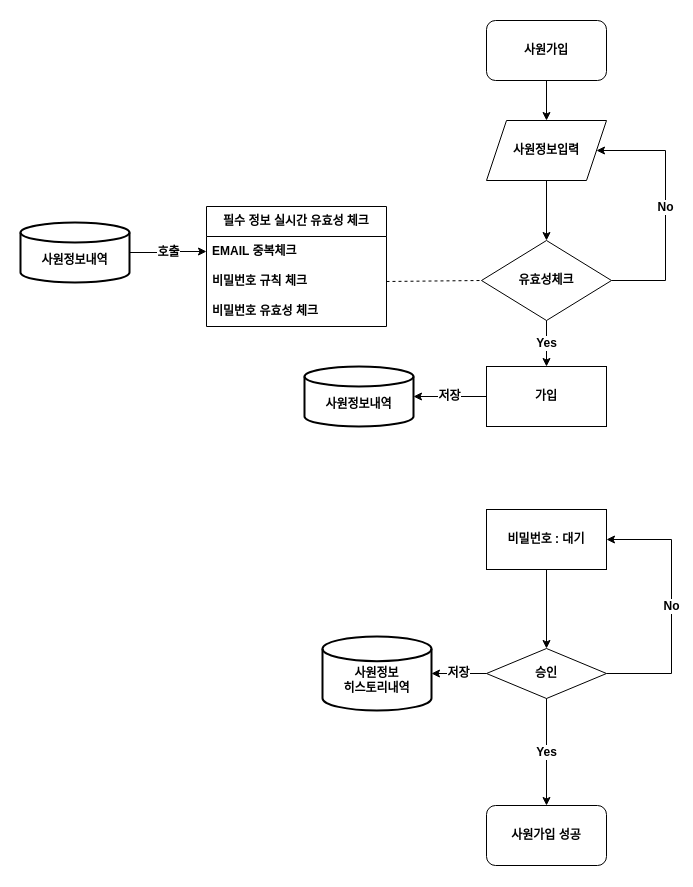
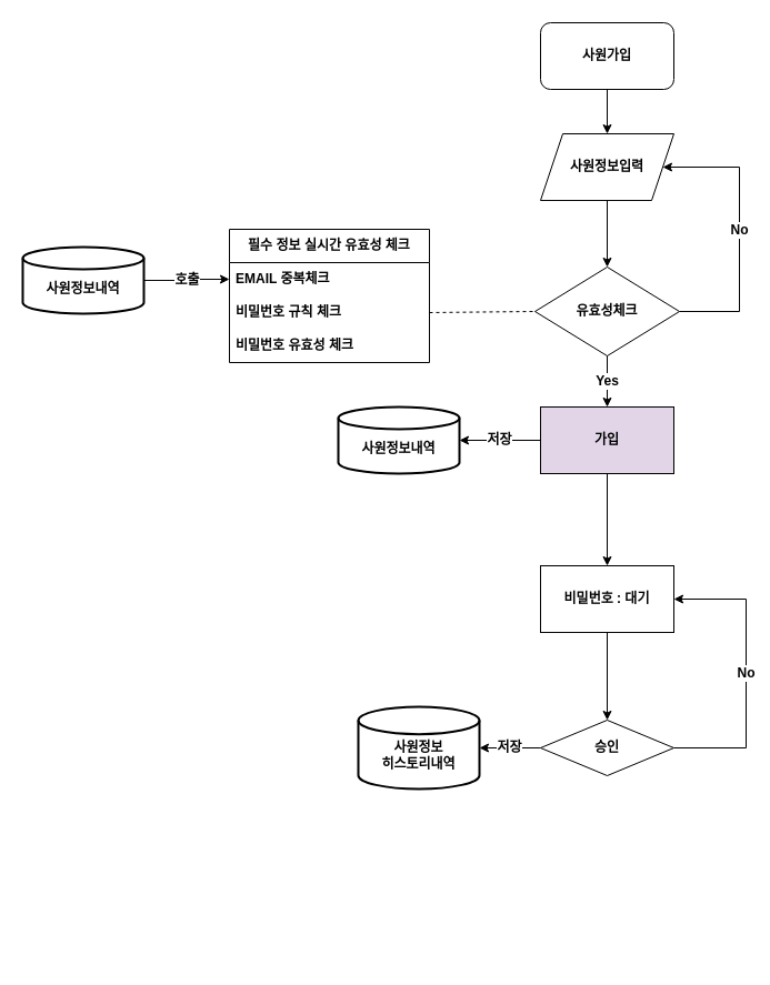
  <mxCell id="0" />
  <mxCell id="1" parent="0" />
  <mxCell id="2" value="사원가입" style="rounded=1;whiteSpace=wrap;html=1;fontSize=12;fontStyle=1" vertex="1" parent="1"><mxGeometry x="486" y="20" width="120" height="60" as="geometry" /></mxCell>
  <mxCell id="3" value="사원정보입력" style="shape=parallelogram;perimeter=parallelogramPerimeter;whiteSpace=wrap;html=1;fixedSize=1;fontSize=12;fontStyle=1" vertex="1" parent="1"><mxGeometry x="486" y="120" width="120" height="60" as="geometry" /></mxCell>
  <mxCell id="4" value="" style="edgeStyle=orthogonalEdgeStyle;rounded=0;orthogonalLoop=1;jettySize=auto;html=1;fontSize=12;fontStyle=1" edge="1" parent="1" source="2" target="3"><mxGeometry relative="1" as="geometry" /></mxCell>
  <mxCell id="5" value="No" style="edgeStyle=orthogonalEdgeStyle;rounded=0;orthogonalLoop=1;jettySize=auto;html=1;entryX=1;entryY=0.5;entryDx=0;entryDy=0;fontSize=12;fontStyle=1" edge="1" parent="1" source="6" target="3"><mxGeometry relative="1" as="geometry"><Array as="points"><mxPoint x="665" y="280" /><mxPoint x="665" y="150" /></Array></mxGeometry></mxCell>
  <mxCell id="6" value="유효성체크" style="rhombus;whiteSpace=wrap;html=1;fontSize=12;fontStyle=1" vertex="1" parent="1"><mxGeometry x="481" y="240" width="130" height="80" as="geometry" /></mxCell>
  <mxCell id="7" value="" style="edgeStyle=orthogonalEdgeStyle;rounded=0;orthogonalLoop=1;jettySize=auto;html=1;fontSize=12;fontStyle=1" edge="1" parent="1" source="3" target="6"><mxGeometry relative="1" as="geometry" /></mxCell>
  <mxCell id="8" value="비밀번호 : 대기" style="whiteSpace=wrap;html=1;fontSize=12;fontStyle=1" vertex="1" parent="1"><mxGeometry x="486" y="509" width="120" height="60" as="geometry" /></mxCell>
  <mxCell id="9" value="No" style="edgeStyle=orthogonalEdgeStyle;rounded=0;orthogonalLoop=1;jettySize=auto;html=1;entryX=1;entryY=0.5;entryDx=0;entryDy=0;fontSize=12;fontStyle=1" edge="1" parent="1" source="10" target="8"><mxGeometry relative="1" as="geometry"><Array as="points"><mxPoint x="671" y="673" /><mxPoint x="671" y="539" /></Array></mxGeometry></mxCell>
  <mxCell id="10" value="승인" style="rhombus;whiteSpace=wrap;html=1;fontSize=12;fontStyle=1" vertex="1" parent="1"><mxGeometry x="486" y="648" width="120" height="50" as="geometry" /></mxCell>
  <mxCell id="11" value="" style="edgeStyle=orthogonalEdgeStyle;rounded=0;orthogonalLoop=1;jettySize=auto;html=1;fontSize=12;fontStyle=1" edge="1" parent="1" source="8" target="10"><mxGeometry relative="1" as="geometry" /></mxCell>
- <mxCell id="12" value="사원가입 성공" style="rounded=1;whiteSpace=wrap;html=1;fontSize=12;fontStyle=1" vertex="1" parent="1"><mxGeometry x="486" y="805" width="120" height="60" as="geometry" /></mxCell>
- <mxCell id="13" value="Yes" style="edgeStyle=orthogonalEdgeStyle;rounded=0;orthogonalLoop=1;jettySize=auto;html=1;fontSize=12;fontStyle=1" edge="1" parent="1" source="10" target="12"><mxGeometry relative="1" as="geometry" /></mxCell>
  <mxCell id="14" value="필수 정보 실시간 유효성 체크" style="swimlane;fontStyle=1;childLayout=stackLayout;horizontal=1;startSize=30;horizontalStack=0;resizeParent=1;resizeParentMax=0;resizeLast=0;collapsible=1;marginBottom=0;whiteSpace=wrap;html=1;fontSize=12;" vertex="1" parent="1"><mxGeometry x="206" y="206" width="180" height="120" as="geometry" /></mxCell>
  <mxCell id="15" value="EMAIL 중복체크" style="text;strokeColor=none;fillColor=none;align=left;verticalAlign=middle;spacingLeft=4;spacingRight=4;overflow=hidden;points=[[0,0.5],[1,0.5]];portConstraint=eastwest;rotatable=0;whiteSpace=wrap;html=1;fontSize=12;fontStyle=1" vertex="1" parent="14"><mxGeometry y="30" width="180" height="30" as="geometry" /></mxCell>
  <mxCell id="16" value="비밀번호 규칙 체크" style="text;strokeColor=none;fillColor=none;align=left;verticalAlign=middle;spacingLeft=4;spacingRight=4;overflow=hidden;points=[[0,0.5],[1,0.5]];portConstraint=eastwest;rotatable=0;whiteSpace=wrap;html=1;fontSize=12;fontStyle=1" vertex="1" parent="14"><mxGeometry y="60" width="180" height="30" as="geometry" /></mxCell>
  <mxCell id="17" value="비밀번호 유효성 체크" style="text;strokeColor=none;fillColor=none;align=left;verticalAlign=middle;spacingLeft=4;spacingRight=4;overflow=hidden;points=[[0,0.5],[1,0.5]];portConstraint=eastwest;rotatable=0;whiteSpace=wrap;html=1;fontSize=12;fontStyle=1" vertex="1" parent="14"><mxGeometry y="90" width="180" height="30" as="geometry" /></mxCell>
  <mxCell id="18" value="" style="endArrow=none;dashed=1;html=1;rounded=0;exitX=1;exitY=0.5;exitDx=0;exitDy=0;entryX=0;entryY=0.5;entryDx=0;entryDy=0;fontSize=12;fontStyle=1" edge="1" parent="1" source="16" target="6"><mxGeometry width="50" height="50" relative="1" as="geometry"><mxPoint x="416" y="345" as="sourcePoint" /><mxPoint x="466" y="295" as="targetPoint" /></mxGeometry></mxCell>
- <mxCell id="20" value="가입" style="whiteSpace=wrap;html=1;fontSize=12;fontStyle=1" vertex="1" parent="1"><mxGeometry x="486" y="366" width="120" height="60" as="geometry" /></mxCell>
+ <mxCell id="19" style="edgeStyle=orthogonalEdgeStyle;rounded=0;orthogonalLoop=1;jettySize=auto;html=1;entryX=0.5;entryY=0;entryDx=0;entryDy=0;fontSize=12;fontStyle=1" edge="1" parent="1" source="20" target="8"><mxGeometry relative="1" as="geometry" /></mxCell>
+ <mxCell id="20" value="가입" style="whiteSpace=wrap;html=1;fontSize=12;fontStyle=1;fillColor=#e1d5e7;" vertex="1" parent="1"><mxGeometry x="486" y="366" width="120" height="60" as="geometry" /></mxCell>
  <mxCell id="21" value="Yes" style="edgeStyle=orthogonalEdgeStyle;rounded=0;orthogonalLoop=1;jettySize=auto;html=1;fontSize=12;fontStyle=1" edge="1" parent="1" source="6" target="20"><mxGeometry relative="1" as="geometry" /></mxCell>
  <mxCell id="22" value="&lt;br style=&quot;font-size: 12px;&quot;&gt;사원정보내역" style="strokeWidth=2;html=1;shape=mxgraph.flowchart.database;whiteSpace=wrap;fontSize=12;fontStyle=1" vertex="1" parent="1"><mxGeometry x="304" y="366" width="109" height="60" as="geometry" /></mxCell>
  <mxCell id="23" value="저장" style="edgeStyle=orthogonalEdgeStyle;rounded=0;orthogonalLoop=1;jettySize=auto;html=1;fontSize=12;fontStyle=1" edge="1" parent="1" source="20" target="22"><mxGeometry relative="1" as="geometry" /></mxCell>
  <mxCell id="24" value="호출" style="edgeStyle=orthogonalEdgeStyle;rounded=0;orthogonalLoop=1;jettySize=auto;html=1;fontSize=12;fontStyle=1" edge="1" parent="1" source="25" target="15"><mxGeometry relative="1" as="geometry" /></mxCell>
  <mxCell id="25" value="&lt;br style=&quot;font-size: 12px;&quot;&gt;사원정보내역" style="strokeWidth=2;html=1;shape=mxgraph.flowchart.database;whiteSpace=wrap;fontSize=12;fontStyle=1" vertex="1" parent="1"><mxGeometry x="20" y="222" width="109" height="60" as="geometry" /></mxCell>
  <mxCell id="26" value="&lt;br style=&quot;font-size: 12px;&quot;&gt;사원정보&lt;br style=&quot;font-size: 12px;&quot;&gt;히스토리내역" style="strokeWidth=2;html=1;shape=mxgraph.flowchart.database;whiteSpace=wrap;fontSize=12;fontStyle=1" vertex="1" parent="1"><mxGeometry x="322" y="636" width="109" height="74" as="geometry" /></mxCell>
  <mxCell id="27" value="저장" style="edgeStyle=orthogonalEdgeStyle;rounded=0;orthogonalLoop=1;jettySize=auto;html=1;fontSize=12;fontStyle=1" edge="1" parent="1" source="10" target="26"><mxGeometry relative="1" as="geometry" /></mxCell>
